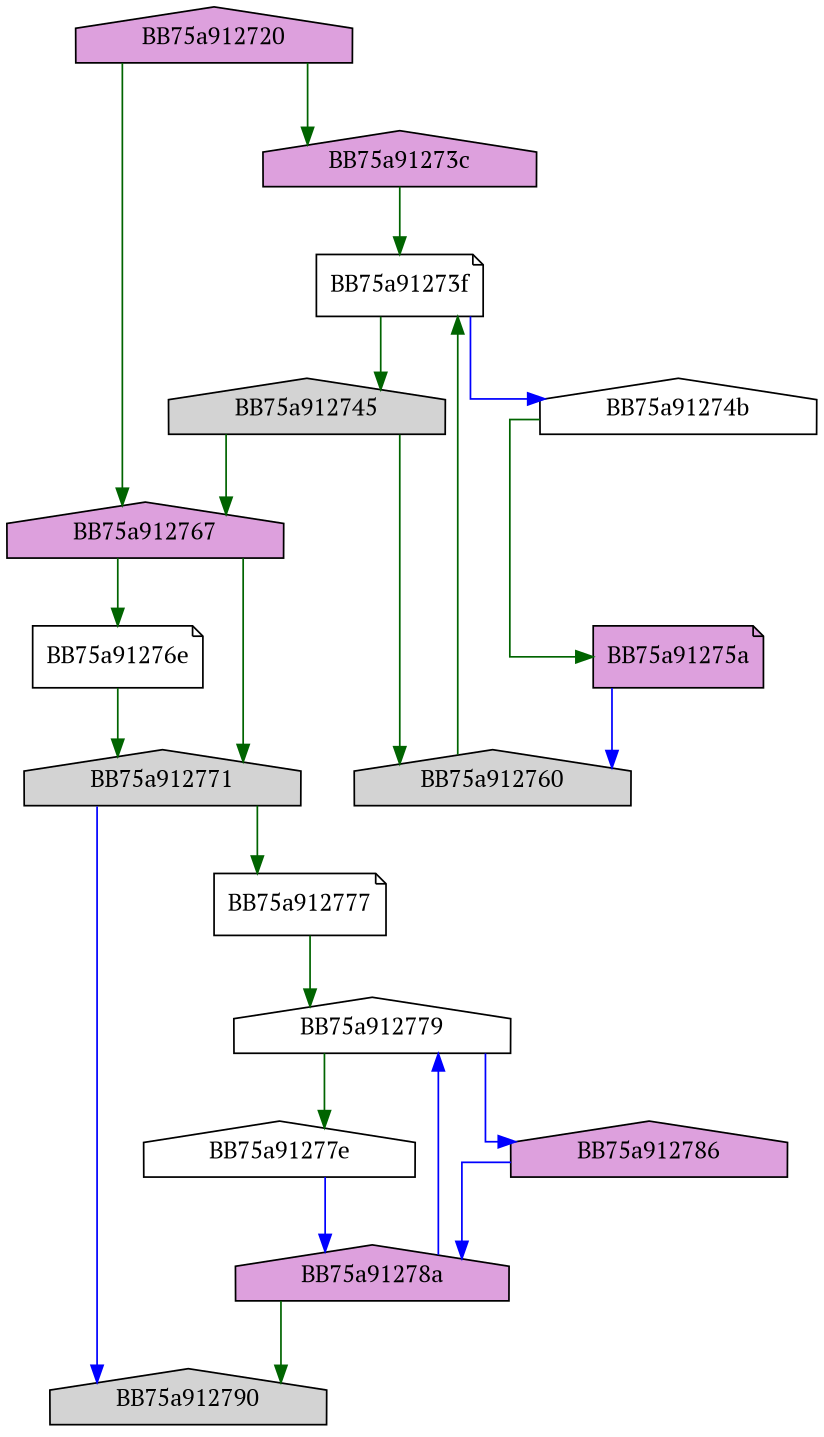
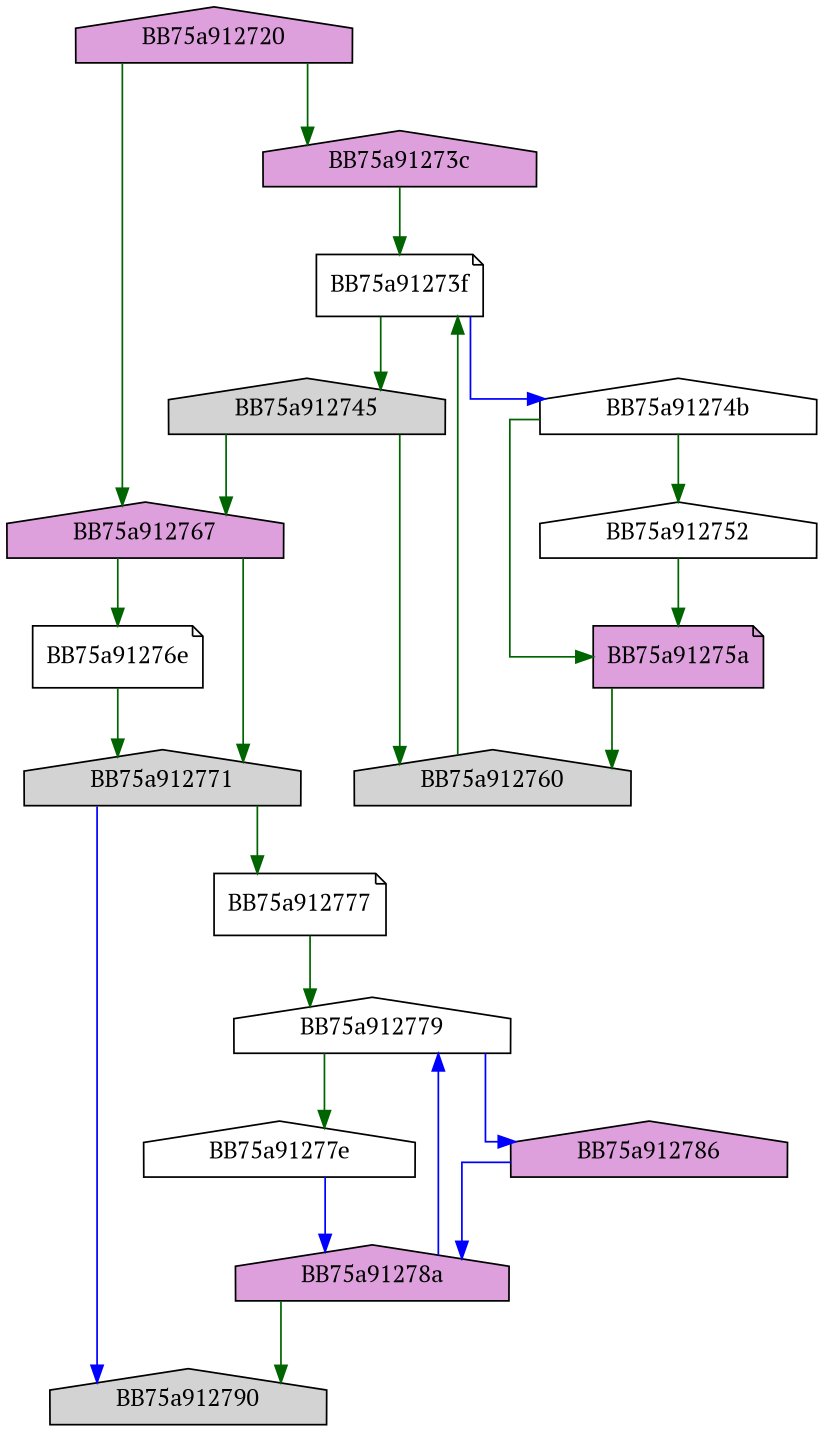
  digraph {
    fontname="PT Serif"
    splines=ortho
    node [fillcolor=white fontname="PT Serif" shape=house style=filled]
    edge [color=darkgreen fontname="PT Serif"]
    BB75a912720 [fillcolor=plum]
    BB75a912767 [fillcolor=plum]
    BB75a91273c [fillcolor=plum]
    BB75a912771 [fillcolor=lightgrey]
    BB75a91276e [shape=note]
    BB75a91273f [shape=note]
    BB75a912790 [fillcolor=lightgrey]
    BB75a912777 [shape=note]
    BB75a91274b
    BB75a912745 [fillcolor=lightgrey]
    BB75a91275a [fillcolor=plum shape=note]
+   BB75a912752
    BB75a912760 [fillcolor=lightgrey]
    BB75a912779
    BB75a912786 [fillcolor=plum]
    BB75a91277e
    BB75a91278a [fillcolor=plum]
    BB75a912720 -> BB75a912767
    BB75a912720 -> BB75a91273c
    BB75a912767 -> BB75a912771
    BB75a912767 -> BB75a91276e
    BB75a91273c -> BB75a91273f
    BB75a912771 -> BB75a912790 [color=blue]
    BB75a912771 -> BB75a912777
    BB75a91276e -> BB75a912771
    BB75a91273f -> BB75a91274b [color=blue]
    BB75a91273f -> BB75a912745
    BB75a912777 -> BB75a912779
    BB75a91274b -> BB75a91275a
+   BB75a91274b -> BB75a912752
    BB75a912745 -> BB75a912767
    BB75a912745 -> BB75a912760
-   BB75a91275a -> BB75a912760 [color=blue]
+   BB75a91275a -> BB75a912760
+   BB75a912752 -> BB75a91275a
    BB75a912760 -> BB75a91273f
    BB75a912779 -> BB75a912786 [color=blue]
    BB75a912779 -> BB75a91277e
    BB75a912786 -> BB75a91278a [color=blue]
    BB75a91277e -> BB75a91278a [color=blue]
    BB75a91278a -> BB75a912790
    BB75a91278a -> BB75a912779 [color=blue]
  }
